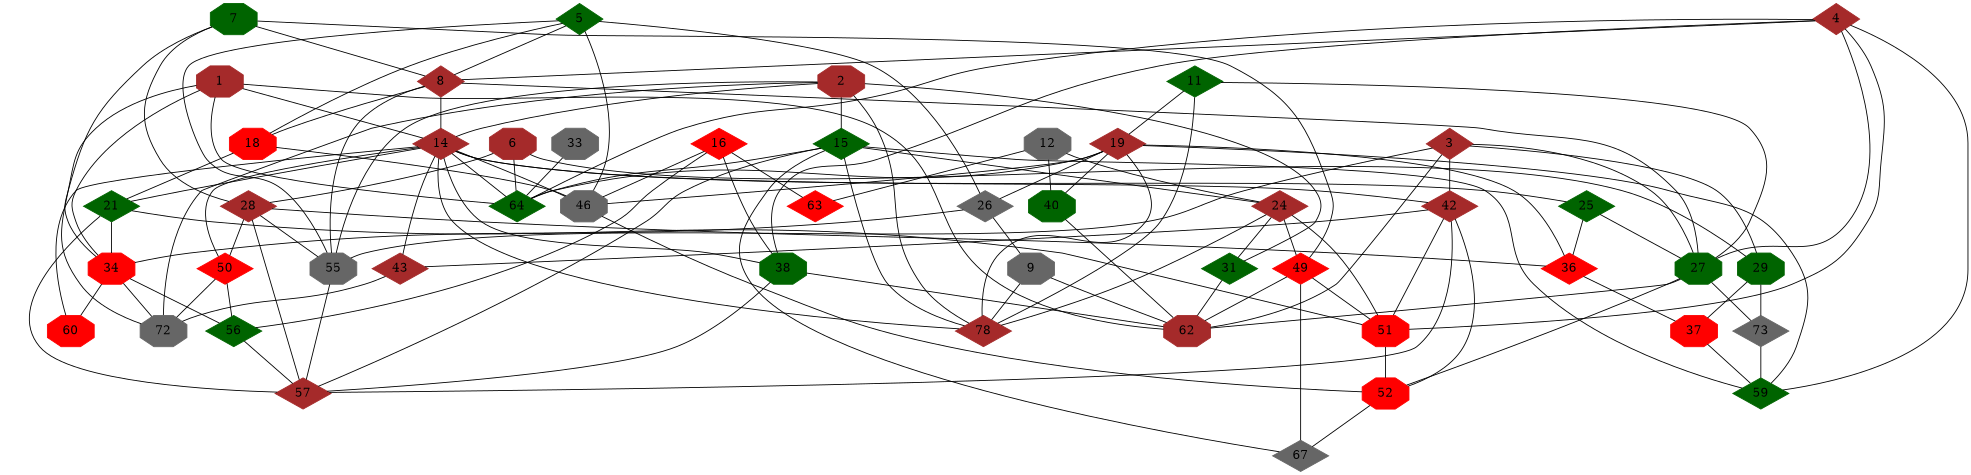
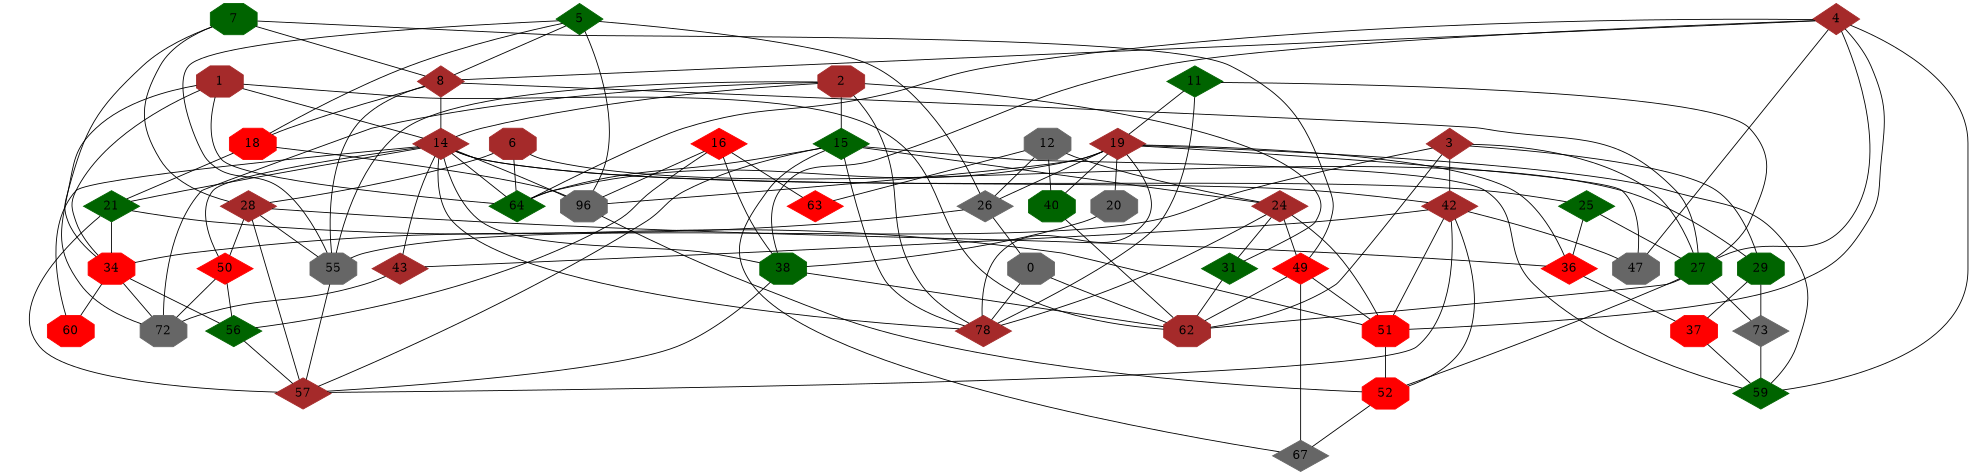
  graph {
    node [color=brown shape=diamond style=filled]
    1 [shape=octagon super="+32"]
    14 [super="+44"]
    34 [color=red shape=octagon super="+61"]
    62 [shape=octagon super="+66"]
    64 [color=darkgreen super="+79"]
    72 [color=gray40 shape=octagon super="+85"]
    78 [super="+82"]
    42 [super="+80"]
    38 [color=darkgreen shape=octagon super="+41"]
-   46 [color=gray40 shape=octagon super="+54"]
+   46 [color=gray40 shape=octagon super="+54" label=96]
    21 [color=darkgreen super="+22"]
    25 [color=darkgreen]
    43
    50 [color=red super="+58"]
    60 [color=red shape=octagon]
    56 [color=darkgreen super="+77"]
    2 [shape=octagon super="+30"]
    15 [color=darkgreen super="+73"]
    31 [color=darkgreen]
    55 [color=gray40 shape=octagon super="+68"]
    59 [color=darkgreen super="+69"]
    24 [super="+71"]
    57 [super="+81"]
    67 [color=gray40]
    3 [super="+84"]
    27 [color=darkgreen shape=octagon super="+65"]
    29 [color=darkgreen shape=octagon super="+45"]
    52 [color=red shape=octagon super="+75"]
    n29 [color=gray40 label=73]
    37 [color=red shape=octagon]
+   47 [color=gray40 shape=octagon]
    51 [color=red shape=octagon]
    4 [super="+23"]
    8 [super="+17"]
    18 [color=red shape=octagon super="+70"]
    5 [color=darkgreen super="+10"]
    26 [color=gray40 super="+39"]
-   9 [color=gray40 shape=octagon]
+   9 [color=gray40 shape=octagon label=0]
    28 [super="+48"]
    36 [color=red]
    6 [shape=octagon]
    7 [color=darkgreen shape=octagon super="+13"]
    49 [color=red super="+83"]
    19 [super="+35"]
    40 [color=darkgreen shape=octagon]
+   20 [color=gray40 shape=octagon]
    11 [color=darkgreen]
    12 [color=gray40 shape=octagon super="+74"]
    63 [color=red]
    16 [color=red super="+76"]
-   33 [color=gray40 shape=octagon]
    1 -- 14
    1 -- 34
    1 -- 62
    1 -- 64
    1 -- 72
    14 -- 64
    14 -- 78
    14 -- 42
    14 -- 38
    14 -- 46
    14 -- 21
    14 -- 25
    14 -- 43
    14 -- 50
    14 -- 60
    34 -- 72
    34 -- 60
    34 -- 56
    42 -- 43
    42 -- 57
    42 -- 52
+   42 -- 47
    42 -- 51
    38 -- 62
    38 -- 57
    46 -- 52
    21 -- 34
    21 -- 57
    21 -- 51
    25 -- 27
    25 -- 36
    43 -- 72
    50 -- 72
    50 -- 56
    56 -- 57 [weight=2]
    2 -- 14
    2 -- 72
    2 -- 78 [weight=2]
    2 -- 15
    2 -- 31
    2 -- 55
    15 -- 64
    15 -- 78
    15 -- 59
    15 -- 24 [weight=2]
    15 -- 57
    15 -- 67
    31 -- 62
    55 -- 57
    24 -- 78 [weight=2]
    24 -- 31
    24 -- 51
    24 -- 49
    3 -- 62
    3 -- 42
    3 -- 55
    3 -- 27
    3 -- 29
    27 -- 62
    27 -- 52
    27 -- n29
    29 -- n29
    29 -- 37
    52 -- 67
    n29 -- 59
    37 -- 59
    51 -- 52
    4 -- 64
    4 -- 38
    4 -- 59
    4 -- 27
+   4 -- 47
    4 -- 51
    4 -- 8
    8 -- 14
    8 -- 55
    8 -- 27
    8 -- 18
    18 -- 46
    18 -- 21
    5 -- 46
    5 -- 55
    5 -- 8
    5 -- 18
    5 -- 26 [weight=2]
    26 -- 34
    26 -- 9
    9 -- 62
    9 -- 78
    28 -- 50
    28 -- 55
    28 -- 57
    28 -- 36
    36 -- 37
    6 -- 64
    6 -- 29
    6 -- 28
    7 -- 34
    7 -- 8
    7 -- 28
    7 -- 49
    49 -- 62
    49 -- 67
    49 -- 51
    19 -- 64
    19 -- 78
    19 -- 46
    19 -- 59
+   19 -- 47
    19 -- 26
    19 -- 36
    19 -- 40
+   19 -- 20
    40 -- 62
+   20 -- 38
    11 -- 78
    11 -- 27
    11 -- 19
    12 -- 24
+   12 -- 26
    12 -- 40
    12 -- 63
    16 -- 38
    16 -- 46
    16 -- 56 [weight=2]
    16 -- 63
-   33 -- 64
  }
